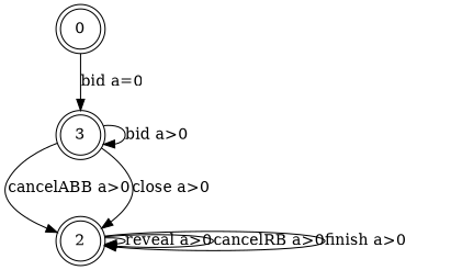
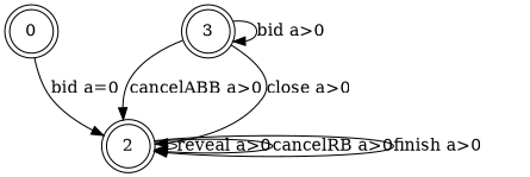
  digraph {
    node [shape=doublecircle]
    n1 [label=0]
    n2 [label=3]
    n3 [label=2]
-   n1 -> n2 [label="bid a=0"]
+   n1 -> n3 [label="bid a=0"]
    n2 -> n2 [label="bid a>0"]
    n2 -> n3 [label="cancelABB a>0"]
    n2 -> n3 [label="close a>0"]
    n3 -> n3 [label="reveal a>0"]
    n3 -> n3 [label="cancelRB a>0"]
    n3 -> n3 [label="finish a>0"]
  }
